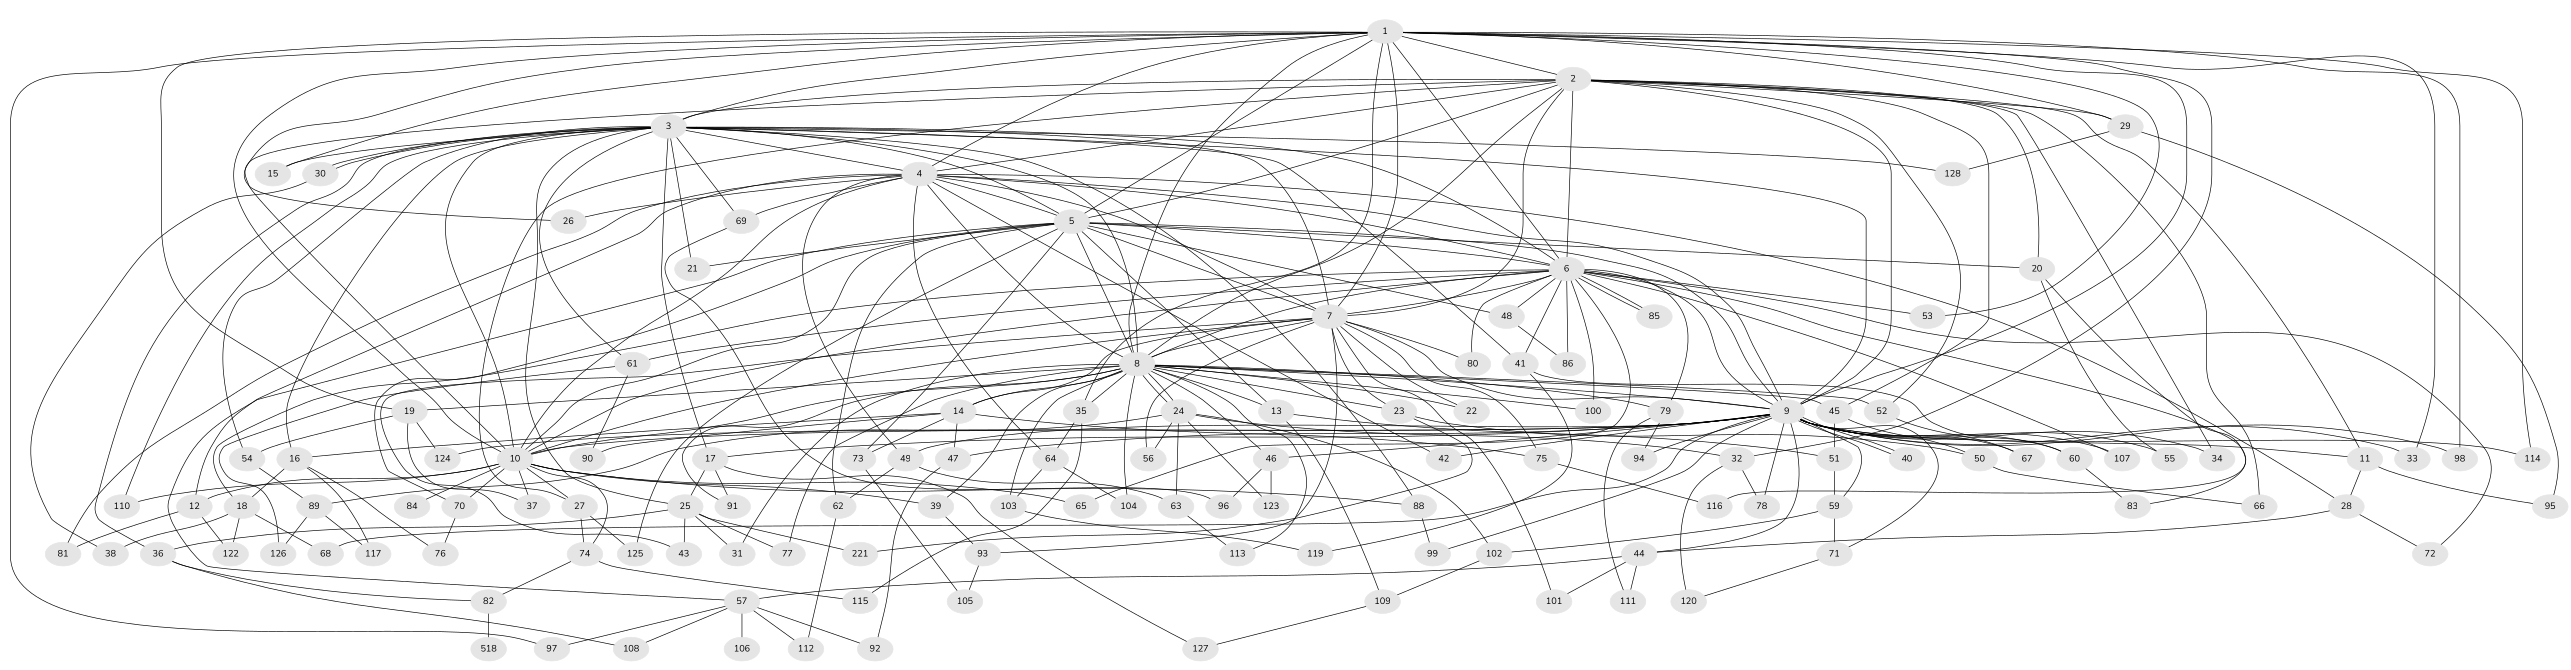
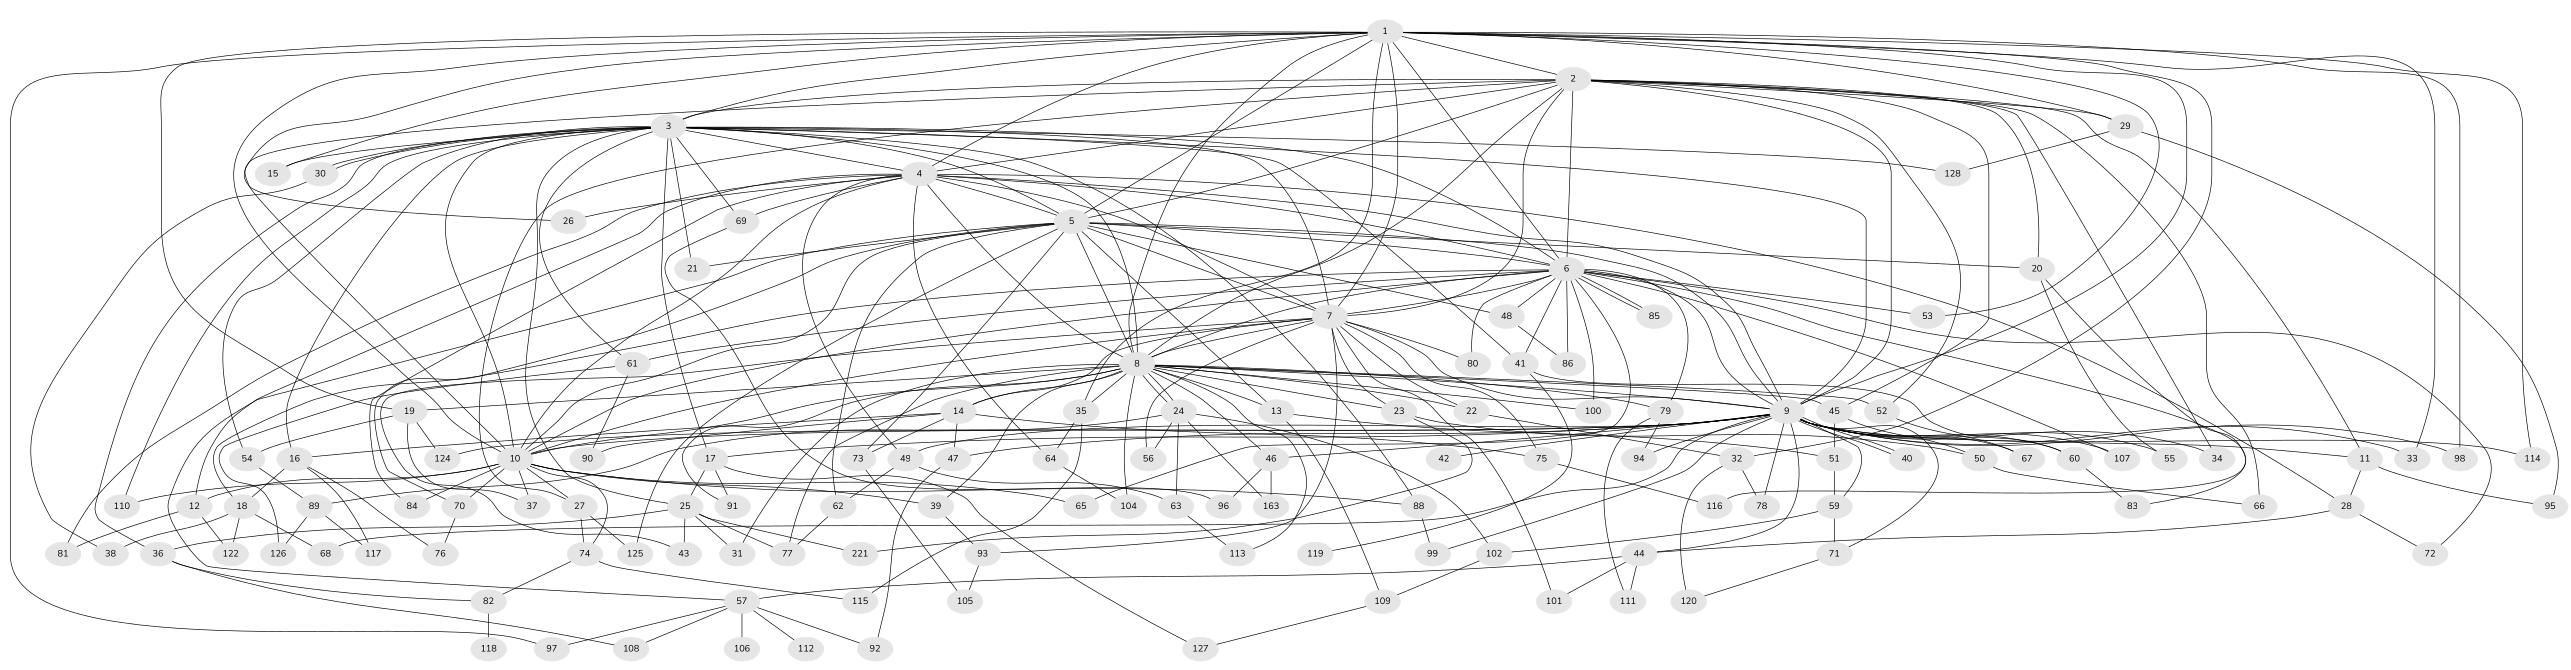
  graph {
    fontname=Nunito
    node [color=gray90 fontname=Nunito style=filled]
    edge [fontname=Nunito]
    1
    2
    3
    4
    5
    6
    7
    8
    9
    10
    15
    19
    26
    29
    32
    33
    35
    53
    97
    98
    114
    11
    20
    27
    34
    45
    52
    66
    16
    17
    21
    25
    30
    36
    41
    54
    61
    69
    88
    110
    128
    12
    28
    42
    49
    64
    81
    13
    48
    57
    62
    70
    73
    125
    18
    65
    72
    79
    80
    83
    85
    86
    100
    107
    14
    22
    23
    43
    56
    75
    93
    101
    24
    31
    39
    46
    77
    91
-   103
    104
    113
    40
    44
    47
    55
    59
    60
    67
    68
    71
    78
    94
    99
    124
    37
    74
    84
    95
    120
    115
    116
    51
    50
    76
    117
    127
    n107 [label=221]
    38
    82
    108
    119
    89
    90
    126
    96
    122
    63
    109
    92
    106
    112
    105
    111
    102
-   123
-   118 [label=518]
+   123 [label=163]
+   118
    1 -- 2
    1 -- 3
    1 -- 4
    1 -- 5
    1 -- 6
    1 -- 7
    1 -- 8
    1 -- 9
    1 -- 10
    1 -- 15
    1 -- 19
    1 -- 26
    1 -- 29
    1 -- 32
    1 -- 33
    1 -- 35
    1 -- 53
    1 -- 97
    1 -- 98
    1 -- 114
    2 -- 3
    2 -- 4
    2 -- 5
    2 -- 6
    2 -- 7
    2 -- 8
    2 -- 9
    2 -- 10
    2 -- 29
    2 -- 11
    2 -- 20
    2 -- 27
    2 -- 34
    2 -- 45
    2 -- 52
    2 -- 66
    3 -- 4
    3 -- 5
    3 -- 6
    3 -- 7
    3 -- 8
    3 -- 9
    3 -- 10
    3 -- 15
    3 -- 16
    3 -- 17
    3 -- 21
    3 -- 25
    3 -- 30
    3 -- 30
    3 -- 36
    3 -- 41
    3 -- 54
    3 -- 61
    3 -- 69
    3 -- 88
    3 -- 110
    3 -- 128
    4 -- 5
    4 -- 6
    4 -- 7
    4 -- 8
    4 -- 9
    4 -- 10
    4 -- 26
    4 -- 69
    4 -- 12
    4 -- 28
-   4 -- 42
+   4 -- 84
    4 -- 49
    4 -- 64
    4 -- 81
    5 -- 6
    5 -- 7
    5 -- 8
    5 -- 9
    5 -- 10
    5 -- 20
    5 -- 21
    5 -- 13
    5 -- 48
    5 -- 57
    5 -- 62
    5 -- 70
    5 -- 73
    5 -- 125
    6 -- 7
    6 -- 8
    6 -- 9
    6 -- 10
    6 -- 53
    6 -- 41
    6 -- 61
    6 -- 48
    6 -- 18
    6 -- 65
    6 -- 72
    6 -- 79
    6 -- 80
    6 -- 83
    6 -- 85
    6 -- 85
    6 -- 86
    6 -- 100
    6 -- 107
    7 -- 8
    7 -- 9
    7 -- 10
    7 -- 80
    7 -- 14
    7 -- 22
    7 -- 23
    7 -- 43
    7 -- 56
    7 -- 75
    7 -- 93
    7 -- 101
    8 -- 9
    8 -- 10
    8 -- 19
    8 -- 35
    8 -- 45
    8 -- 52
    8 -- 13
    8 -- 79
    8 -- 100
    8 -- 14
    8 -- 22
    8 -- 23
    8 -- 24
    8 -- 24
    8 -- 31
    8 -- 39
    8 -- 46
    8 -- 77
    8 -- 91
-   8 -- 103
    8 -- 104
    8 -- 113
    9 -- 10
    9 -- 33
    9 -- 98
    9 -- 114
    9 -- 11
    9 -- 34
    9 -- 17
    9 -- 42
    9 -- 49
    9 -- 107
    9 -- 46
    9 -- 40
    9 -- 40
    9 -- 44
    9 -- 47
    9 -- 55
    9 -- 59
    9 -- 60
    9 -- 67
    9 -- 68
    9 -- 71
    9 -- 78
    9 -- 94
    9 -- 99
    9 -- 124
    10 -- 27
    10 -- 88
    10 -- 110
    10 -- 12
    10 -- 70
    10 -- 65
    10 -- 39
    10 -- 37
    10 -- 74
    10 -- 84
    19 -- 54
    19 -- 124
    19 -- 37
    29 -- 128
    29 -- 95
    32 -- 78
    32 -- 120
    35 -- 64
    35 -- 115
    11 -- 28
    11 -- 95
    20 -- 55
    20 -- 116
    27 -- 125
    27 -- 74
    45 -- 51
    45 -- 50
    52 -- 67
    16 -- 18
    16 -- 76
    16 -- 117
    17 -- 25
    17 -- 91
    17 -- 127
    25 -- 36
    25 -- 43
    25 -- 31
    25 -- 77
    25 -- n107
    30 -- 38
    36 -- 82
    36 -- 108
    41 -- 60
    41 -- 119
    54 -- 89
    61 -- 90
    61 -- 126
    69 -- 96
    88 -- 99
    12 -- 81
    12 -- 122
    28 -- 72
    28 -- 44
    49 -- 62
    49 -- 63
-   64 -- 103
    64 -- 104
    13 -- 51
    13 -- 109
    48 -- 86
    57 -- 97
    57 -- 108
    57 -- 92
    57 -- 106
    57 -- 112
-   62 -- 112
+   62 -- 77
    70 -- 76
    73 -- 105
    18 -- 68
    18 -- 38
    18 -- 122
    79 -- 94
    79 -- 111
    14 -- 16
    14 -- 73
    14 -- 75
    14 -- 47
    14 -- 90
    23 -- 50
    23 -- n107
    75 -- 116
    93 -- 105
-   24 -- 32
+   22 -- 32
    24 -- 56
    24 -- 89
    24 -- 63
    24 -- 102
    24 -- 123
    39 -- 93
    46 -- 96
    46 -- 123
-   103 -- 119
    44 -- 57
    44 -- 101
    44 -- 111
    47 -- 92
    59 -- 71
    59 -- 102
    60 -- 83
    71 -- 120
    74 -- 115
    74 -- 82
    51 -- 59
    50 -- 66
    82 -- 118
    89 -- 117
    89 -- 126
    63 -- 113
    109 -- 127
    102 -- 109
  }
